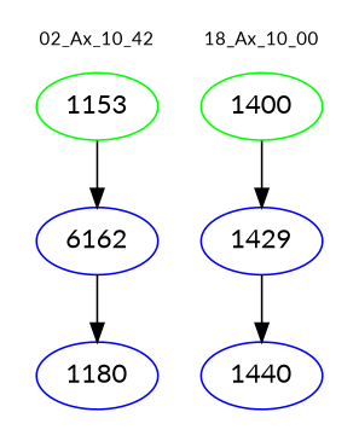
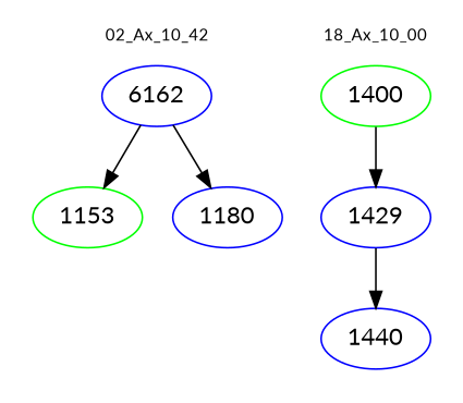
  digraph {
    fontname=Lato
    node [color=blue fontname=Lato]
    edge [color=black fontname=Lato]
    n1 [color=green label=1153]
    n2 [label=6162]
    n3 [label=1180]
    n4 [color=green label=1400]
    n5 [label=1429]
    n6 [label=1440]
    subgraph cluster_1 {
      color=white
      fontsize=10
      label="02_Ax_10_42"
      n1
      n2
      n3
    }
    subgraph cluster_2 {
      color=white
      fontsize=10
      label="18_Ax_10_00"
      n4
      n5
      n6
    }
-   n1 -> n2
+   n2 -> n1
    n2 -> n3
    n4 -> n5
    n5 -> n6
  }
